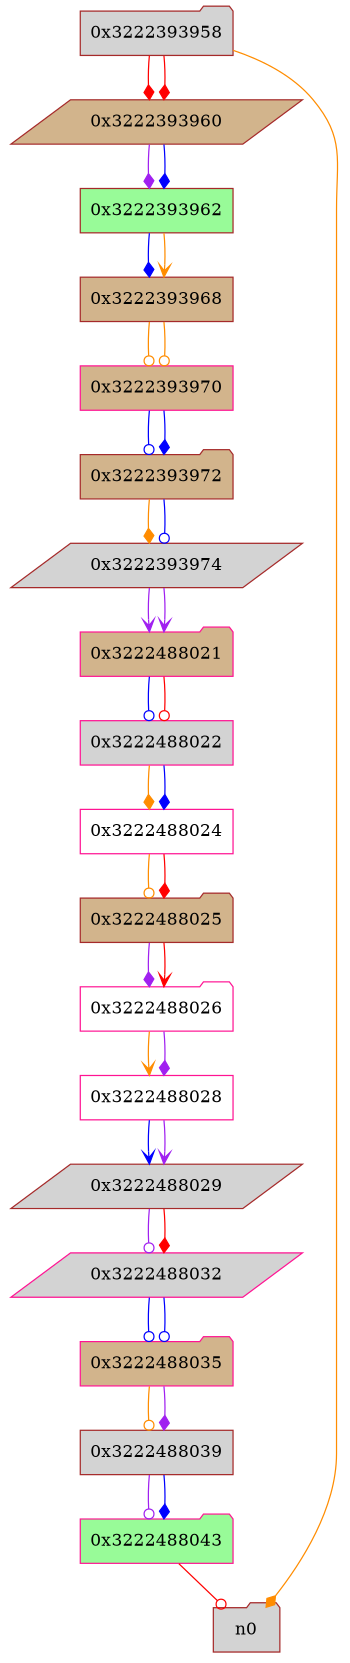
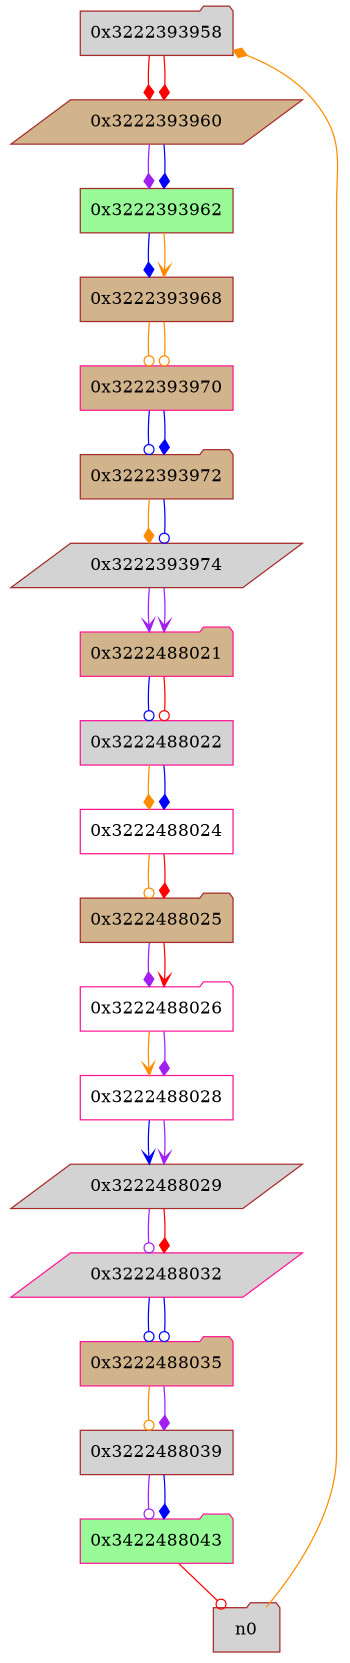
  digraph {
    node [color=brown fillcolor=lightgrey shape=folder style=filled]
    edge [arrowhead=diamond color=blue]
    n1 [label="0x3222393958"]
    n2 [fillcolor=tan label="0x3222393960" shape=parallelogram]
    n3 [fillcolor=palegreen label="0x3222393962" shape=box]
    n4 [fillcolor=tan label="0x3222393968" shape=box]
    n0
    n5 [color=deeppink fillcolor=tan label="0x3222393970" shape=box]
    n6 [fillcolor=tan label="0x3222393972"]
    n7 [label="0x3222393974" shape=parallelogram]
    n8 [color=deeppink fillcolor=tan label="0x3222488021"]
    n9 [color=deeppink label="0x3222488022" shape=box]
    n10 [color=deeppink fillcolor=white label="0x3222488024" shape=box]
    n11 [fillcolor=tan label="0x3222488025"]
    n12 [color=deeppink fillcolor=white label="0x3222488026"]
    n13 [color=deeppink fillcolor=white label="0x3222488028" shape=box]
    n14 [label="0x3222488029" shape=parallelogram]
    n15 [color=deeppink label="0x3222488032" shape=parallelogram]
    n16 [color=deeppink fillcolor=tan label="0x3222488035"]
    n17 [label="0x3222488039" shape=box]
-   n18 [color=deeppink fillcolor=palegreen label="0x3222488043"]
+   n18 [color=deeppink fillcolor=palegreen label="0x3422488043"]
    n1 -> n2 [color=red]
    n1 -> n2 [color=red]
    n2 -> n3 [color=purple]
    n2 -> n3
    n3 -> n4
    n3 -> n4 [arrowhead=vee color=darkorange]
    n4 -> n5 [arrowhead=odot color=darkorange]
    n4 -> n5 [arrowhead=odot color=darkorange]
-   n1 -> n0 [color=darkorange]
+   n0 -> n1 [color=darkorange]
    n5 -> n6 [arrowhead=odot]
    n5 -> n6
    n6 -> n7 [color=darkorange]
    n6 -> n7 [arrowhead=odot]
    n7 -> n8 [arrowhead=vee color=purple]
    n7 -> n8 [arrowhead=vee color=purple]
    n8 -> n9 [arrowhead=odot]
    n8 -> n9 [arrowhead=odot color=red]
    n9 -> n10 [color=darkorange]
    n9 -> n10
    n10 -> n11 [arrowhead=odot color=darkorange]
    n10 -> n11 [color=red]
    n11 -> n12 [color=purple]
    n11 -> n12 [arrowhead=vee color=red]
    n12 -> n13 [arrowhead=vee color=darkorange]
    n12 -> n13 [color=purple]
    n13 -> n14 [arrowhead=vee]
    n13 -> n14 [arrowhead=vee color=purple]
    n14 -> n15 [arrowhead=odot color=purple]
    n14 -> n15 [color=red]
    n15 -> n16 [arrowhead=odot]
    n15 -> n16 [arrowhead=odot]
    n16 -> n17 [arrowhead=odot color=darkorange]
    n16 -> n17 [color=purple]
    n17 -> n18 [arrowhead=odot color=purple]
    n17 -> n18
    n18 -> n0 [arrowhead=odot color=red]
  }
